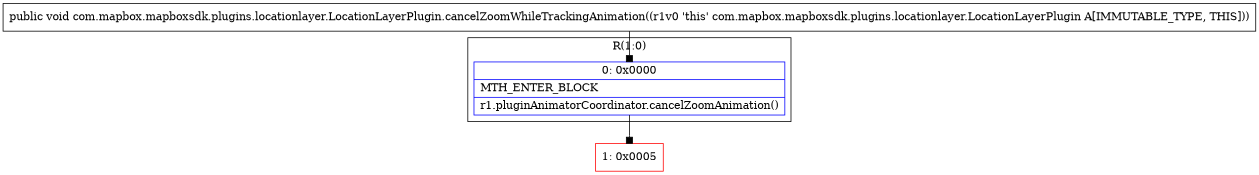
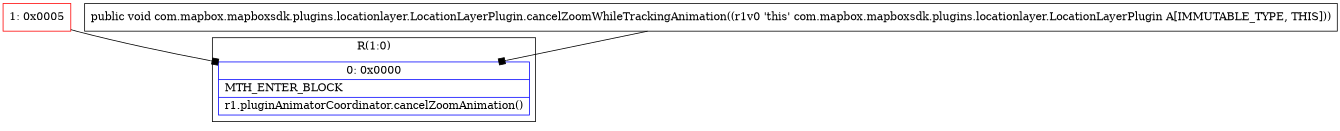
  digraph {
    node [shape=record]
    edge [arrowhead=box]
    n1 [color=blue label="{0\:\ 0x0000|MTH_ENTER_BLOCK\l|r1.pluginAnimatorCoordinator.cancelZoomAnimation()\l}"]
    n2 [color=red label="{1\:\ 0x0005}"]
    n3 [label="{public void com.mapbox.mapboxsdk.plugins.locationlayer.LocationLayerPlugin.cancelZoomWhileTrackingAnimation((r1v0 'this' com.mapbox.mapboxsdk.plugins.locationlayer.LocationLayerPlugin A[IMMUTABLE_TYPE, THIS])) }"]
    subgraph cluster_1 {
      label="R(1:0)"
      n1
    }
-   n1 -> n2
+   n2 -> n1
    n3 -> n1
  }
